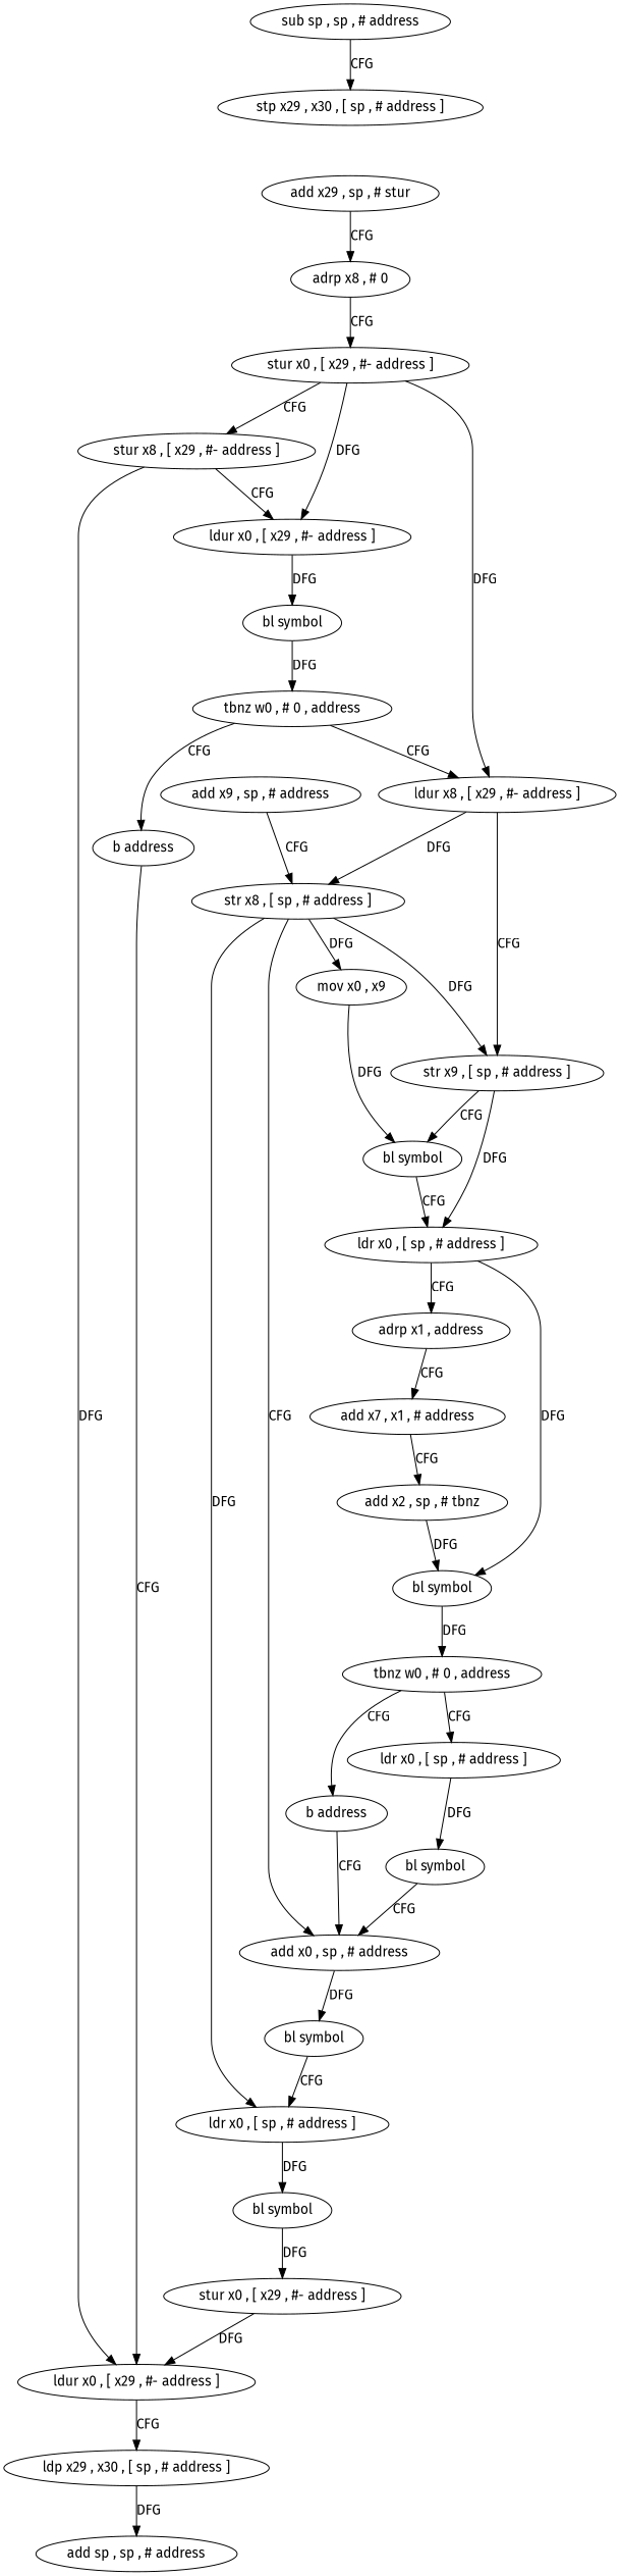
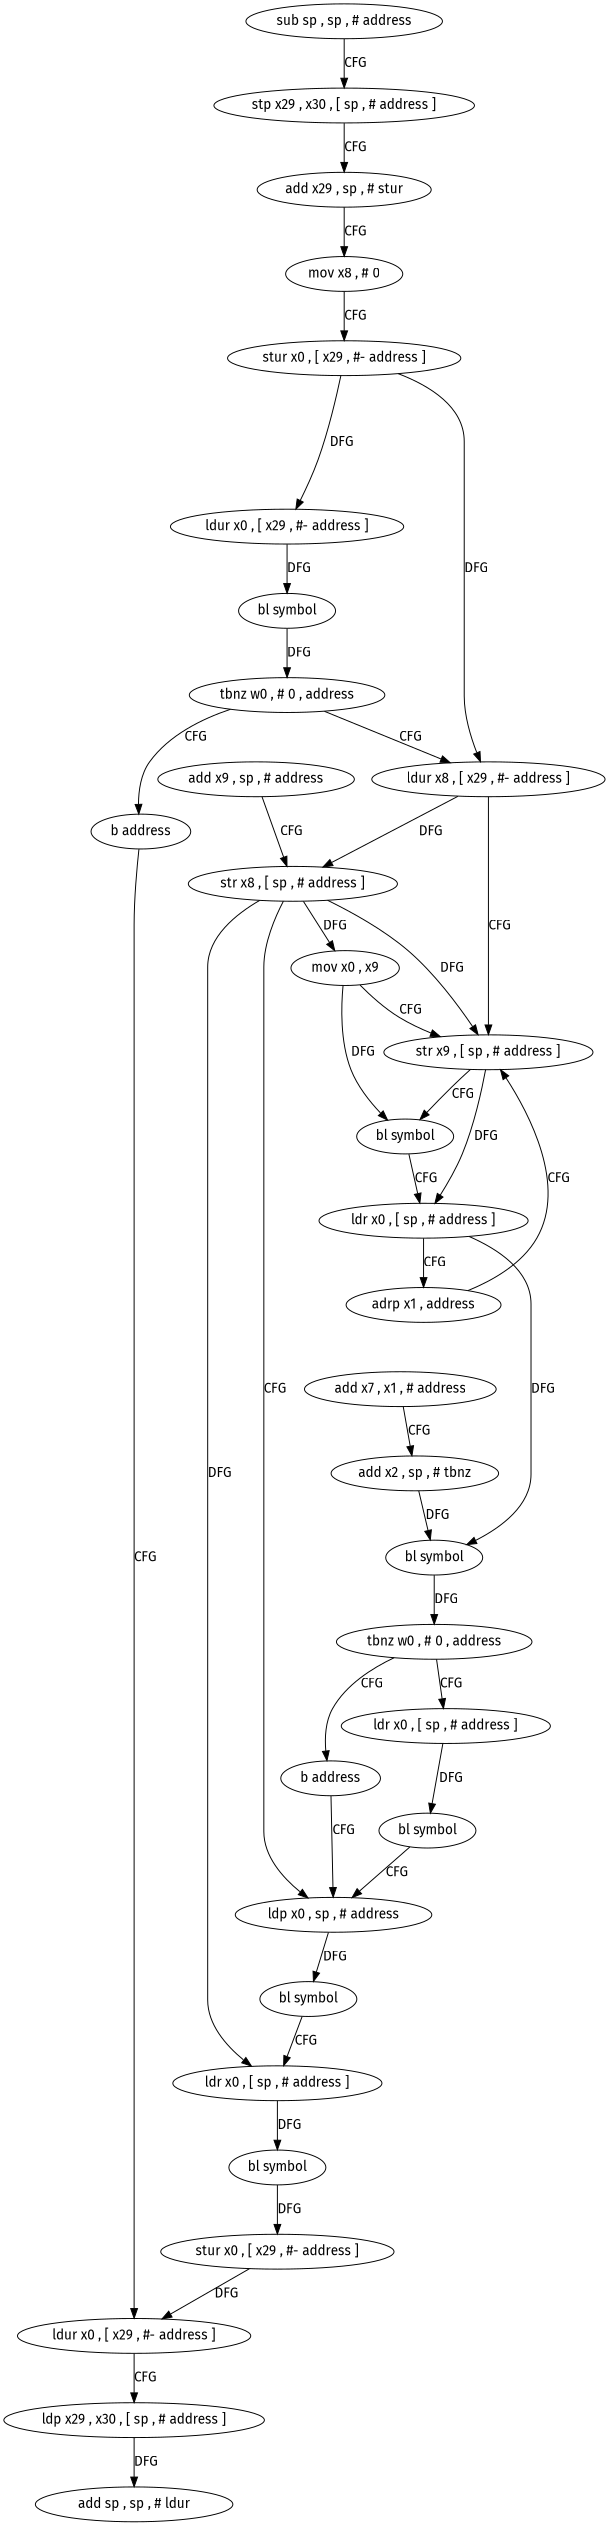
  digraph {
    fontname="Fira Sans"
    node [fontname="Fira Sans"]
    edge [fontname="Fira Sans"]
    n1 [label="sub sp , sp , # address"]
    n2 [label="stp x29 , x30 , [ sp , # address ]"]
    n3 [label="add x29 , sp , # stur"]
-   n4 [label="adrp x8 , # 0"]
+   n4 [label="mov x8 , # 0"]
    n5 [label="stur x0 , [ x29 , #- address ]"]
-   n6 [label="stur x8 , [ x29 , #- address ]"]
    n7 [label="ldur x0 , [ x29 , #- address ]"]
    n8 [label="ldur x8 , [ x29 , #- address ]"]
    n9 [label="ldur x0 , [ x29 , #- address ]"]
    n10 [label="bl symbol"]
    n11 [label="str x8 , [ sp , # address ]"]
    n12 [label="str x9 , [ sp , # address ]"]
    n13 [label="ldp x29 , x30 , [ sp , # address ]"]
    n14 [label="tbnz w0 , # 0 , address"]
    n15 [label="b address"]
    n16 [label="add x9 , sp , # address"]
    n17 [label="mov x0 , x9"]
-   n18 [label="add x0 , sp , # address"]
+   n18 [label="ldp x0 , sp , # address"]
    n19 [label="ldr x0 , [ sp , # address ]"]
    n20 [label="bl symbol"]
    n21 [label="ldr x0 , [ sp , # address ]"]
    n22 [label="bl symbol"]
    n23 [label="bl symbol"]
    n24 [label="adrp x1 , address"]
    n25 [label="bl symbol"]
    n26 [label="add x7 , x1 , # address"]
    n27 [label="tbnz w0 , # 0 , address"]
    n28 [label="add x2 , sp , # tbnz"]
    n29 [label="ldr x0 , [ sp , # address ]"]
    n30 [label="b address"]
    n31 [label="bl symbol"]
-   n32 [label="add sp , sp , # address"]
+   n32 [label="add sp , sp , # ldur"]
    n33 [label="stur x0 , [ x29 , #- address ]"]
    n1 -> n2 [label=CFG]
+   n2 -> n3 [label=CFG]
    n3 -> n4 [label=CFG]
    n4 -> n5 [label=CFG]
-   n5 -> n6 [label=CFG]
    n5 -> n7 [label=DFG]
    n5 -> n8 [label=DFG]
-   n6 -> n7 [label=CFG]
-   n6 -> n9 [label=DFG]
    n7 -> n10 [label=DFG]
    n8 -> n11 [label=DFG]
    n8 -> n12 [label=CFG]
    n9 -> n13 [label=CFG]
    n10 -> n14 [label=DFG]
    n11 -> n12 [label=DFG]
    n11 -> n17 [label=DFG]
    n11 -> n18 [label=CFG]
    n11 -> n19 [label=DFG]
    n12 -> n20 [label=CFG]
    n12 -> n21 [label=DFG]
    n13 -> n32 [label=DFG]
    n14 -> n8 [label=CFG]
    n14 -> n15 [label=CFG]
    n15 -> n9 [label=CFG]
    n16 -> n11 [label=CFG]
+   n17 -> n12 [label=CFG]
    n17 -> n20 [label=DFG]
    n18 -> n22 [label=DFG]
    n19 -> n23 [label=DFG]
    n20 -> n21 [label=CFG]
    n21 -> n24 [label=CFG]
    n21 -> n25 [label=DFG]
    n22 -> n19 [label=CFG]
    n23 -> n33 [label=DFG]
-   n24 -> n26 [label=CFG]
+   n24 -> n12 [label=CFG]
    n25 -> n27 [label=DFG]
    n26 -> n28 [label=CFG]
    n27 -> n29 [label=CFG]
    n27 -> n30 [label=CFG]
    n28 -> n25 [label=DFG]
    n29 -> n31 [label=DFG]
    n30 -> n18 [label=CFG]
    n31 -> n18 [label=CFG]
    n33 -> n9 [label=DFG]
  }
